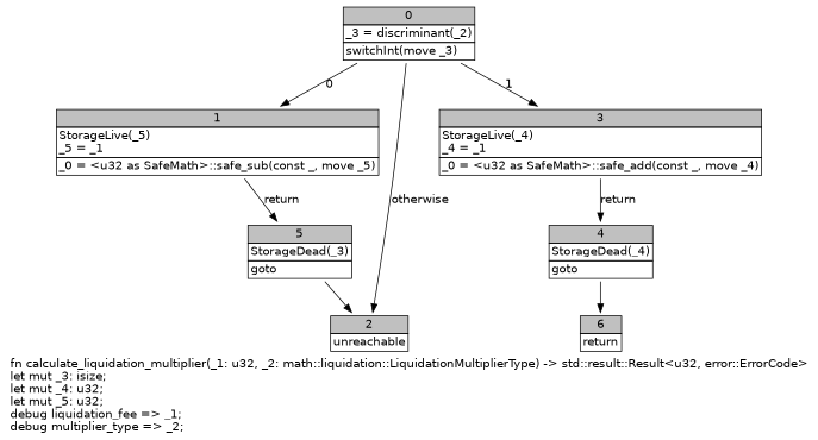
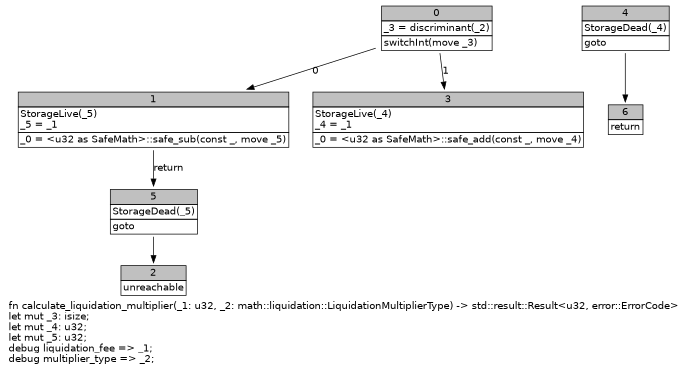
  digraph {
    fontname="DejaVu Sans"
    label=<fn calculate_liquidation_multiplier(_1: u32, _2: math::liquidation::LiquidationMultiplierType) -&gt; std::result::Result&lt;u32, error::ErrorCode&gt;<br align="left"/>let mut _3: isize;<br align="left"/>let mut _4: u32;<br align="left"/>let mut _5: u32;<br align="left"/>debug liquidation_fee =&gt; _1;<br align="left"/>debug multiplier_type =&gt; _2;<br align="left"/>>
    node [fontname="DejaVu Sans" shape=none]
    edge [fontname="DejaVu Sans"]
    n1 [label=<<table border="0" cellborder="1" cellspacing="0"><tr><td bgcolor="gray" align="center" colspan="1">0</td></tr><tr><td align="left" balign="left">_3 = discriminant(_2)<br/></td></tr><tr><td align="left">switchInt(move _3)</td></tr></table>>]
    n2 [label=<<table border="0" cellborder="1" cellspacing="0"><tr><td bgcolor="gray" align="center" colspan="1">1</td></tr><tr><td align="left" balign="left">StorageLive(_5)<br/>_5 = _1<br/></td></tr><tr><td align="left">_0 = &lt;u32 as SafeMath&gt;::safe_sub(const _, move _5)</td></tr></table>>]
    n3 [label=<<table border="0" cellborder="1" cellspacing="0"><tr><td bgcolor="gray" align="center" colspan="1">2</td></tr><tr><td align="left">unreachable</td></tr></table>>]
    n4 [label=<<table border="0" cellborder="1" cellspacing="0"><tr><td bgcolor="gray" align="center" colspan="1">3</td></tr><tr><td align="left" balign="left">StorageLive(_4)<br/>_4 = _1<br/></td></tr><tr><td align="left">_0 = &lt;u32 as SafeMath&gt;::safe_add(const _, move _4)</td></tr></table>>]
-   n5 [label=<<table border="0" cellborder="1" cellspacing="0"><tr><td bgcolor="gray" align="center" colspan="1">5</td></tr><tr><td align="left" balign="left">StorageDead(_3)<br/></td></tr><tr><td align="left">goto</td></tr></table>>]
+   n5 [label=<<table border="0" cellborder="1" cellspacing="0"><tr><td bgcolor="gray" align="center" colspan="1">5</td></tr><tr><td align="left" balign="left">StorageDead(_5)<br/></td></tr><tr><td align="left">goto</td></tr></table>>]
    n6 [label=<<table border="0" cellborder="1" cellspacing="0"><tr><td bgcolor="gray" align="center" colspan="1">4</td></tr><tr><td align="left" balign="left">StorageDead(_4)<br/></td></tr><tr><td align="left">goto</td></tr></table>>]
    n7 [label=<<table border="0" cellborder="1" cellspacing="0"><tr><td bgcolor="gray" align="center" colspan="1">6</td></tr><tr><td align="left">return</td></tr></table>>]
    n1 -> n2 [label=0]
-   n1 -> n3 [label=otherwise]
    n1 -> n4 [label=1]
    n2 -> n5 [label=return]
-   n4 -> n6 [label=return]
    n5 -> n3
    n6 -> n7
  }
